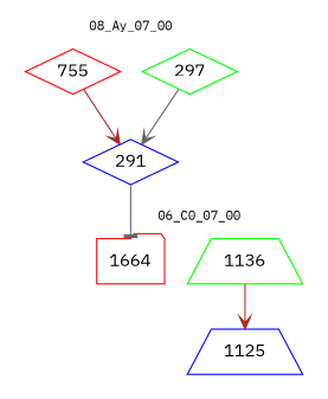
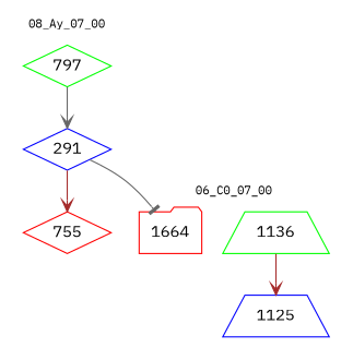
  digraph {
    fontname="IBM Plex Mono"
    node [color=green fontname="IBM Plex Mono" shape=diamond]
    edge [arrowhead=vee color=gray40 fontname="IBM Plex Mono"]
-   n1 [label=297]
+   n1 [label=797]
    n2 [color=blue label=291]
    n3 [color=red label=755]
    n4 [label=1136 shape=trapezium]
    n5 [color=blue label=1125 shape=trapezium]
    n6 [color=red label=1664 shape=folder]
    subgraph cluster_1 {
      color=white
      fontsize=10
      label="08_Ay_07_00"
      n1
      n2
      n3
    }
    subgraph cluster_2 {
      color=white
      fontsize=10
      label="06_C0_07_00"
      n4
      n5
      n6
    }
    n1 -> n2
-   n3 -> n2 [color=brown]
+   n2 -> n3 [color=brown]
    n2 -> n6 [arrowhead=tee]
    n4 -> n5 [color=brown]
  }
